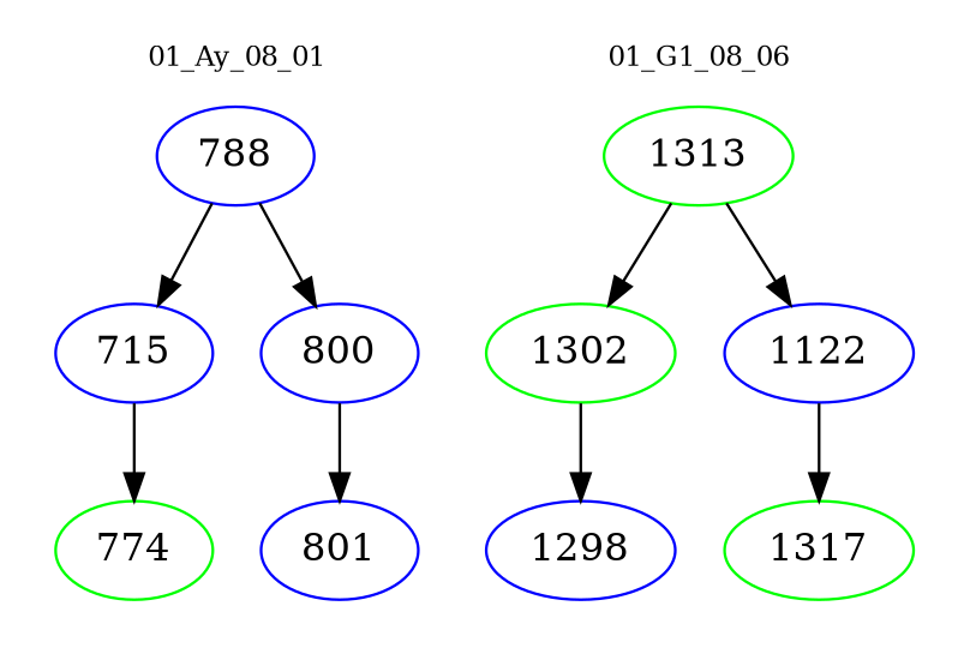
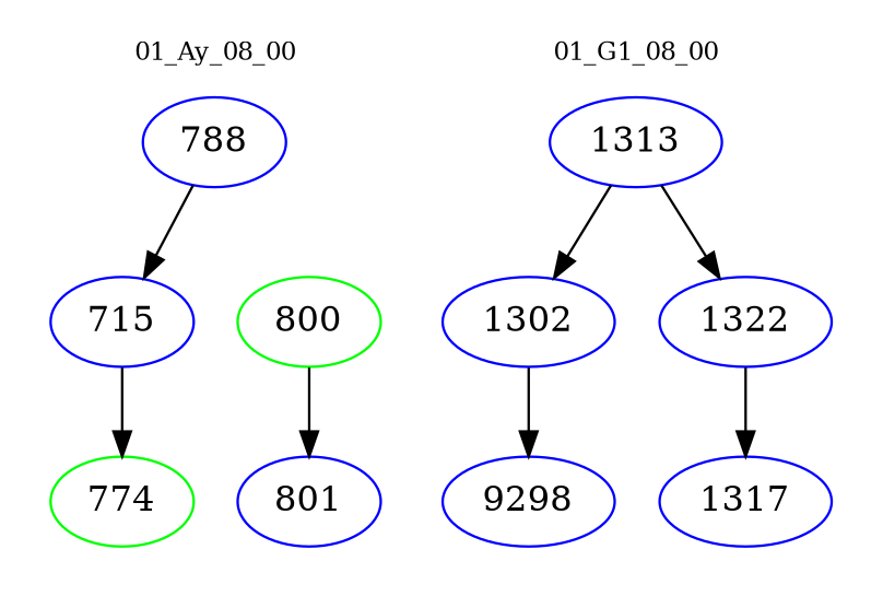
  digraph {
    node [color=blue]
    edge [color=black]
    n1 [label=788]
    n2 [label=715]
-   n3 [label=800]
+   n3 [color=green label=800]
    n4 [color=green label=774]
    n5 [label=801]
-   n6 [color=green label=1313]
-   n7 [color=green label=1302]
-   n8 [label=1122]
-   n9 [label=1298]
-   n10 [color=green label=1317]
+   n6 [label=1313]
+   n7 [label=1302]
+   n8 [label=1322]
+   n9 [label=9298]
+   n10 [label=1317]
    subgraph cluster_1 {
      color=white
      fontsize=10
-     label="01_Ay_08_01"
+     label="01_Ay_08_00"
      n1
      n2
      n3
      n4
      n5
    }
    subgraph cluster_2 {
      color=white
      fontsize=10
-     label="01_G1_08_06"
+     label="01_G1_08_00"
      n6
      n7
      n8
      n9
      n10
    }
    n1 -> n2
-   n1 -> n3
    n2 -> n4
    n3 -> n5
    n6 -> n7
    n6 -> n8
    n7 -> n9
    n8 -> n10
  }
